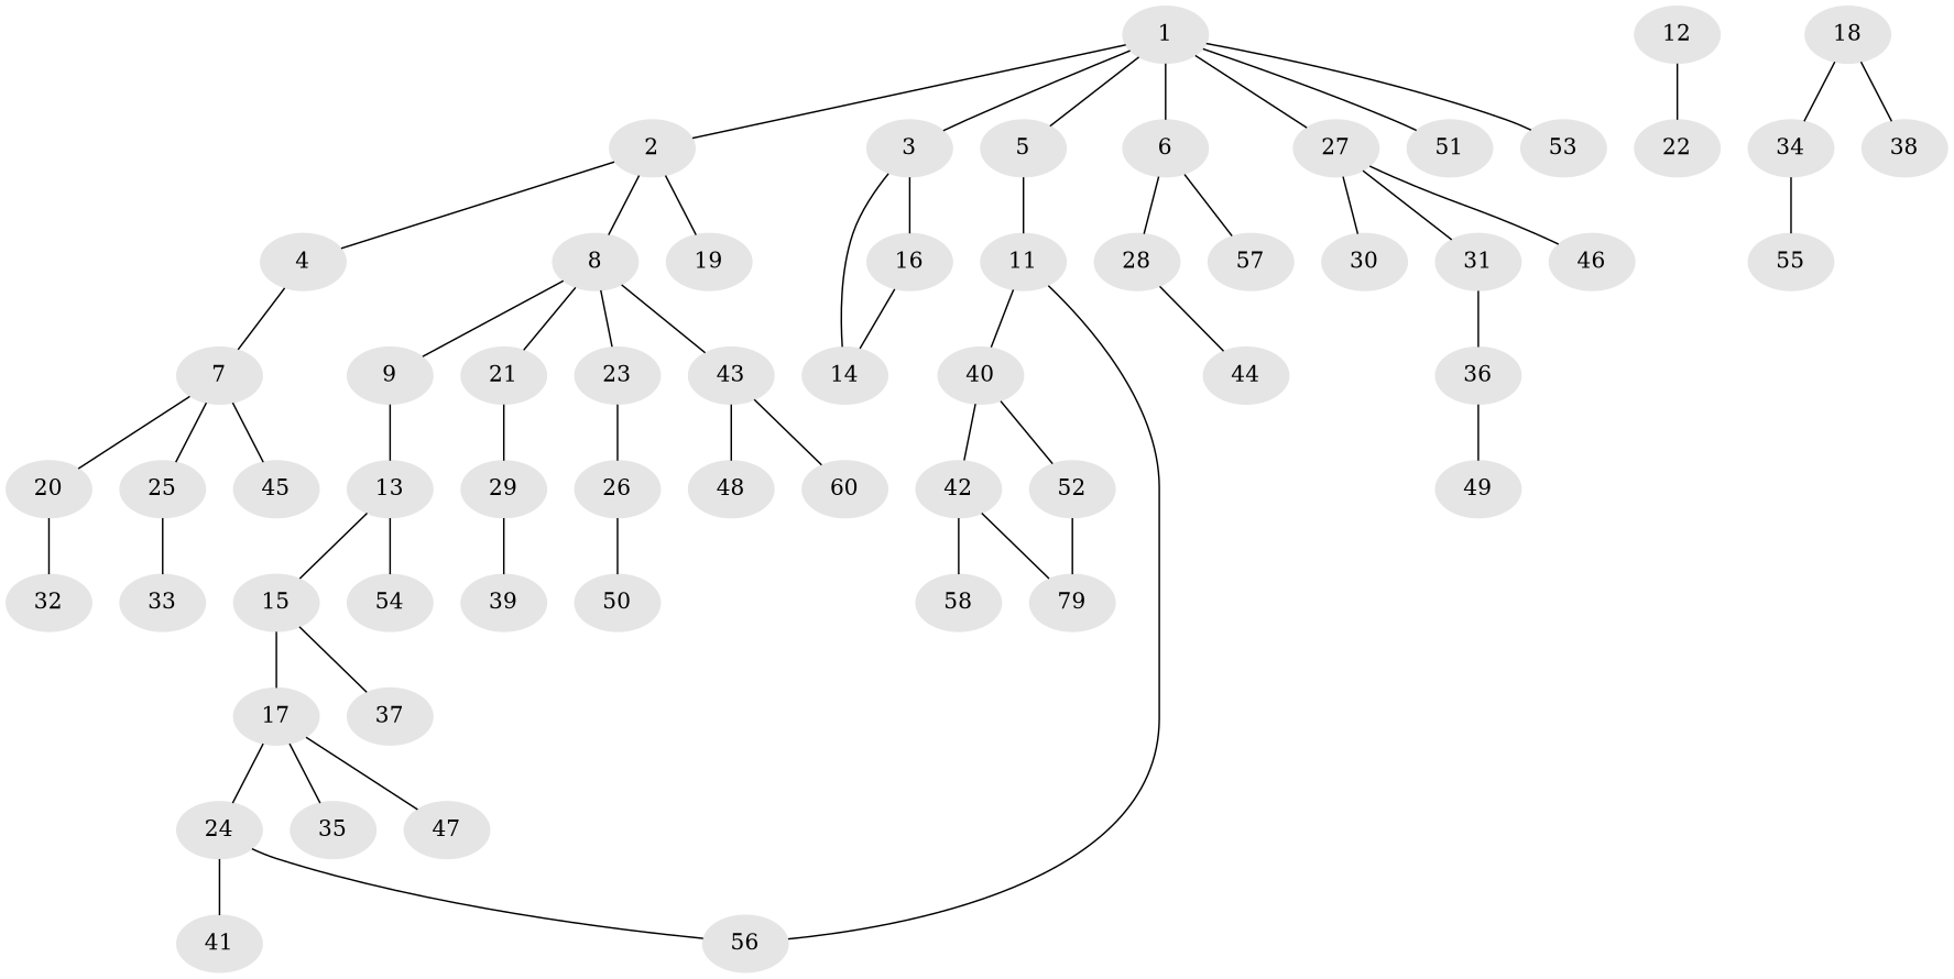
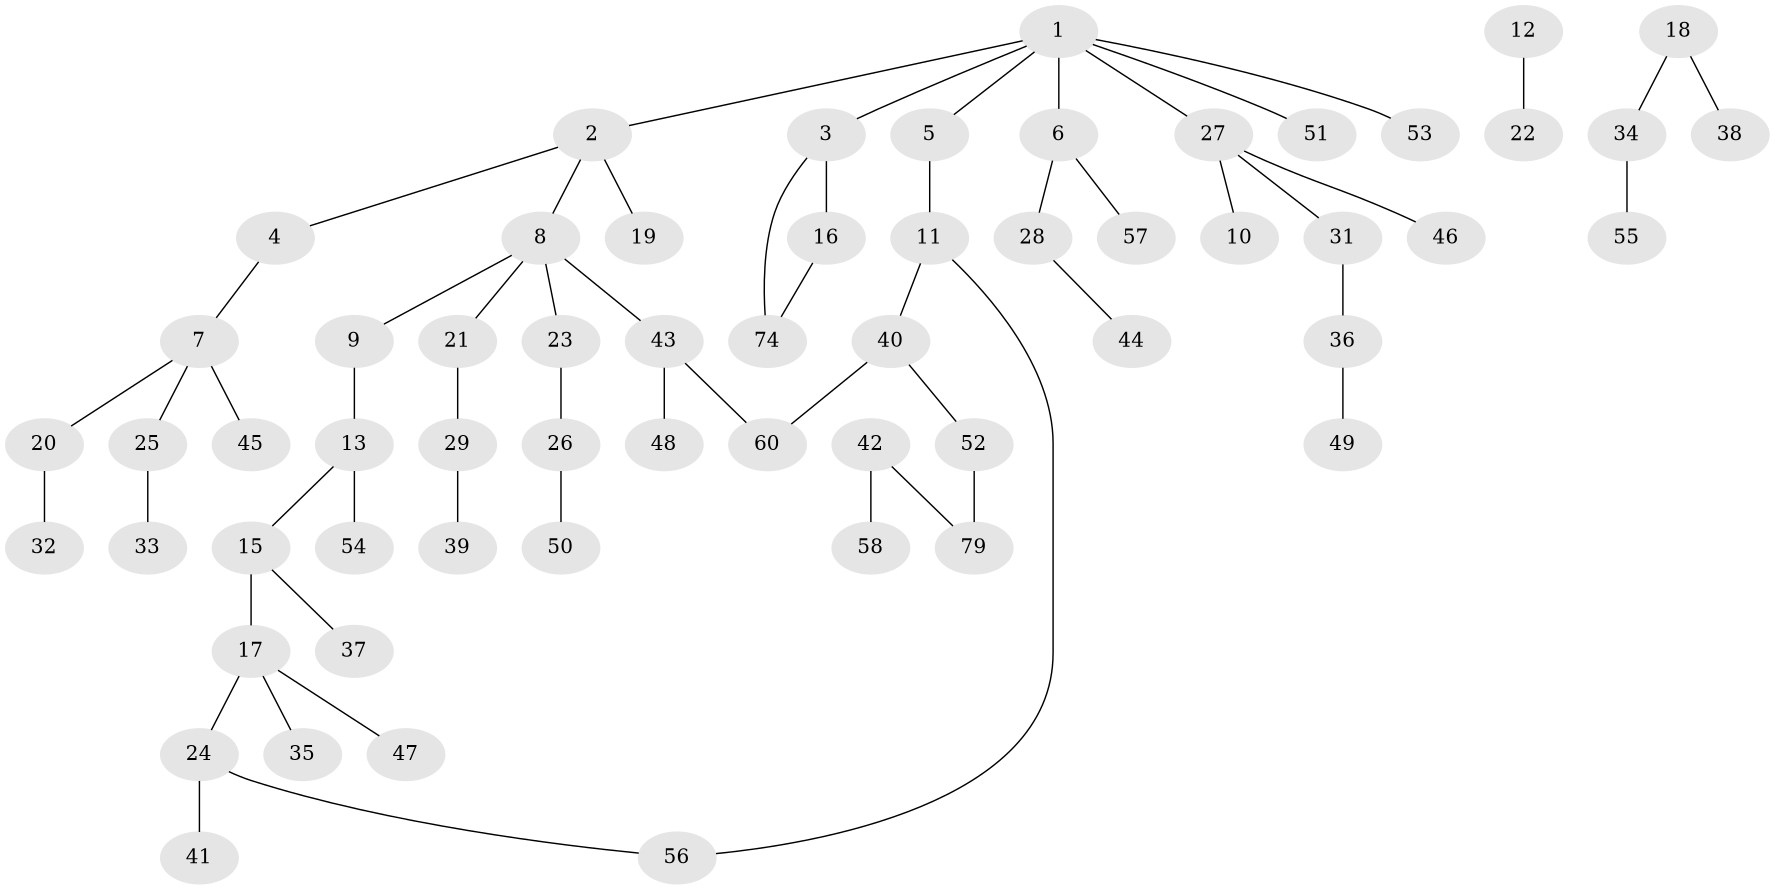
  graph {
    node [color=gray90 style=filled]
    1
    2
    3
    5
    6
    27
    51
    53
    4
    8
    19
-   14
+   14 [label=74]
    16
    11
    28
    57
-   30
+   30 [label=10]
    31
    46
    7
    9
    21
    23
    43
    20
    25
    45
    40
    56
    44
    32
    33
    13
    29
    26
    48
    60
    15
    54
    12
    22
    42
    52
    17
    37
    24
    35
    47
    18
    34
    38
    41
    55
    39
    50
    36
    49
    58
    n59 [label=79]
    1 -- 2
    1 -- 3
    1 -- 5
    1 -- 6
    1 -- 27
    1 -- 51
    1 -- 53
    2 -- 4
    2 -- 8
    2 -- 19
    3 -- 14
    3 -- 16
    5 -- 11
    6 -- 28
    6 -- 57
    27 -- 30
    27 -- 31
    27 -- 46
    4 -- 7
    8 -- 9
    8 -- 21
    8 -- 23
    8 -- 43
    16 -- 14
    11 -- 40
    11 -- 56
    28 -- 44
    31 -- 36
    7 -- 20
    7 -- 25
    7 -- 45
    9 -- 13
    21 -- 29
    23 -- 26
    43 -- 48
    43 -- 60
    20 -- 32
    25 -- 33
-   40 -- 42
+   40 -- 60
    40 -- 52
    13 -- 15
    13 -- 54
    29 -- 39
    26 -- 50
    15 -- 17
    15 -- 37
    12 -- 22
    42 -- 58
    42 -- n59
    52 -- n59
    17 -- 24
    17 -- 35
    17 -- 47
    24 -- 56
    24 -- 41
    18 -- 34
    18 -- 38
    34 -- 55
    36 -- 49
  }
